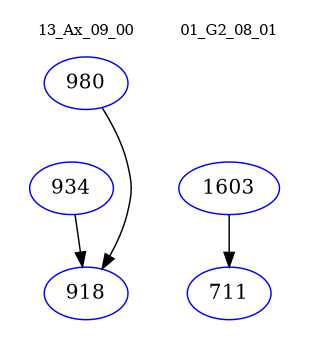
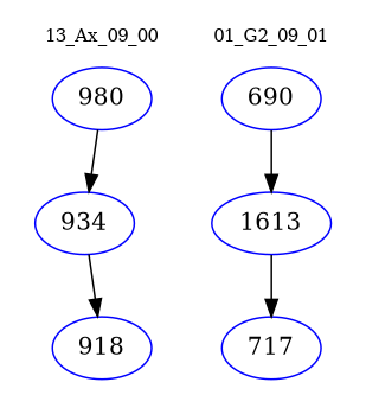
  digraph {
    node [color=blue]
    edge [color=black]
    n1 [label=980]
    n2 [label=934]
    n3 [label=918]
-   n5 [label=1603]
-   n6 [label=711]
+   n4 [label=690]
+   n5 [label=1613]
+   n6 [label=717]
    subgraph cluster_1 {
      color=white
      fontsize=10
      label="13_Ax_09_00"
      n1
      n2
      n3
    }
    subgraph cluster_2 {
      color=white
      fontsize=10
-     label="01_G2_08_01"
+     label="01_G2_09_01"
+     n4
      n5
      n6
    }
-   n1 -> n3
+   n1 -> n2
    n2 -> n3
+   n4 -> n5
    n5 -> n6
  }
